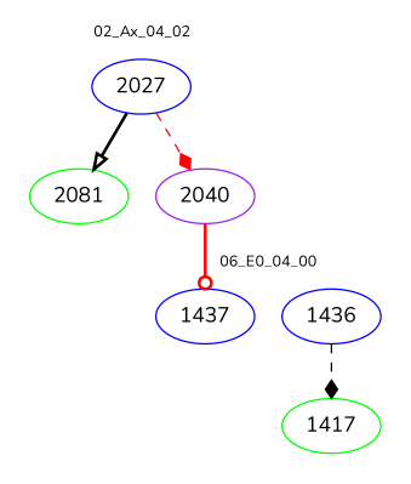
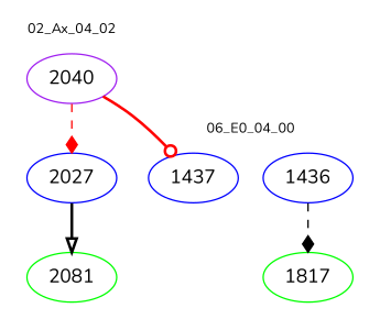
  digraph {
    fontname=Nunito
    node [color=blue fontname=Nunito]
    edge [arrowhead=diamond color=black fontname=Nunito style=bold]
    n1 [label=2027]
    n2 [color=green label=2081]
    n3 [color=purple label=2040]
    n4 [label=1436]
-   n5 [color=green label=1417]
+   n5 [color=green label=1817]
    n6 [label=1437]
    subgraph cluster_1 {
      color=white
      fontsize=10
      label="02_Ax_04_02"
      n1
      n2
      n3
    }
    subgraph cluster_2 {
      color=white
      fontsize=10
      label="06_E0_04_00"
      n4
      n5
      n6
    }
    n1 -> n2 [arrowhead=onormal]
-   n1 -> n3 [color=red style=dashed]
+   n3 -> n1 [color=red style=dashed]
    n3 -> n6 [arrowhead=odot color=red]
    n4 -> n5 [style=dashed]
  }
